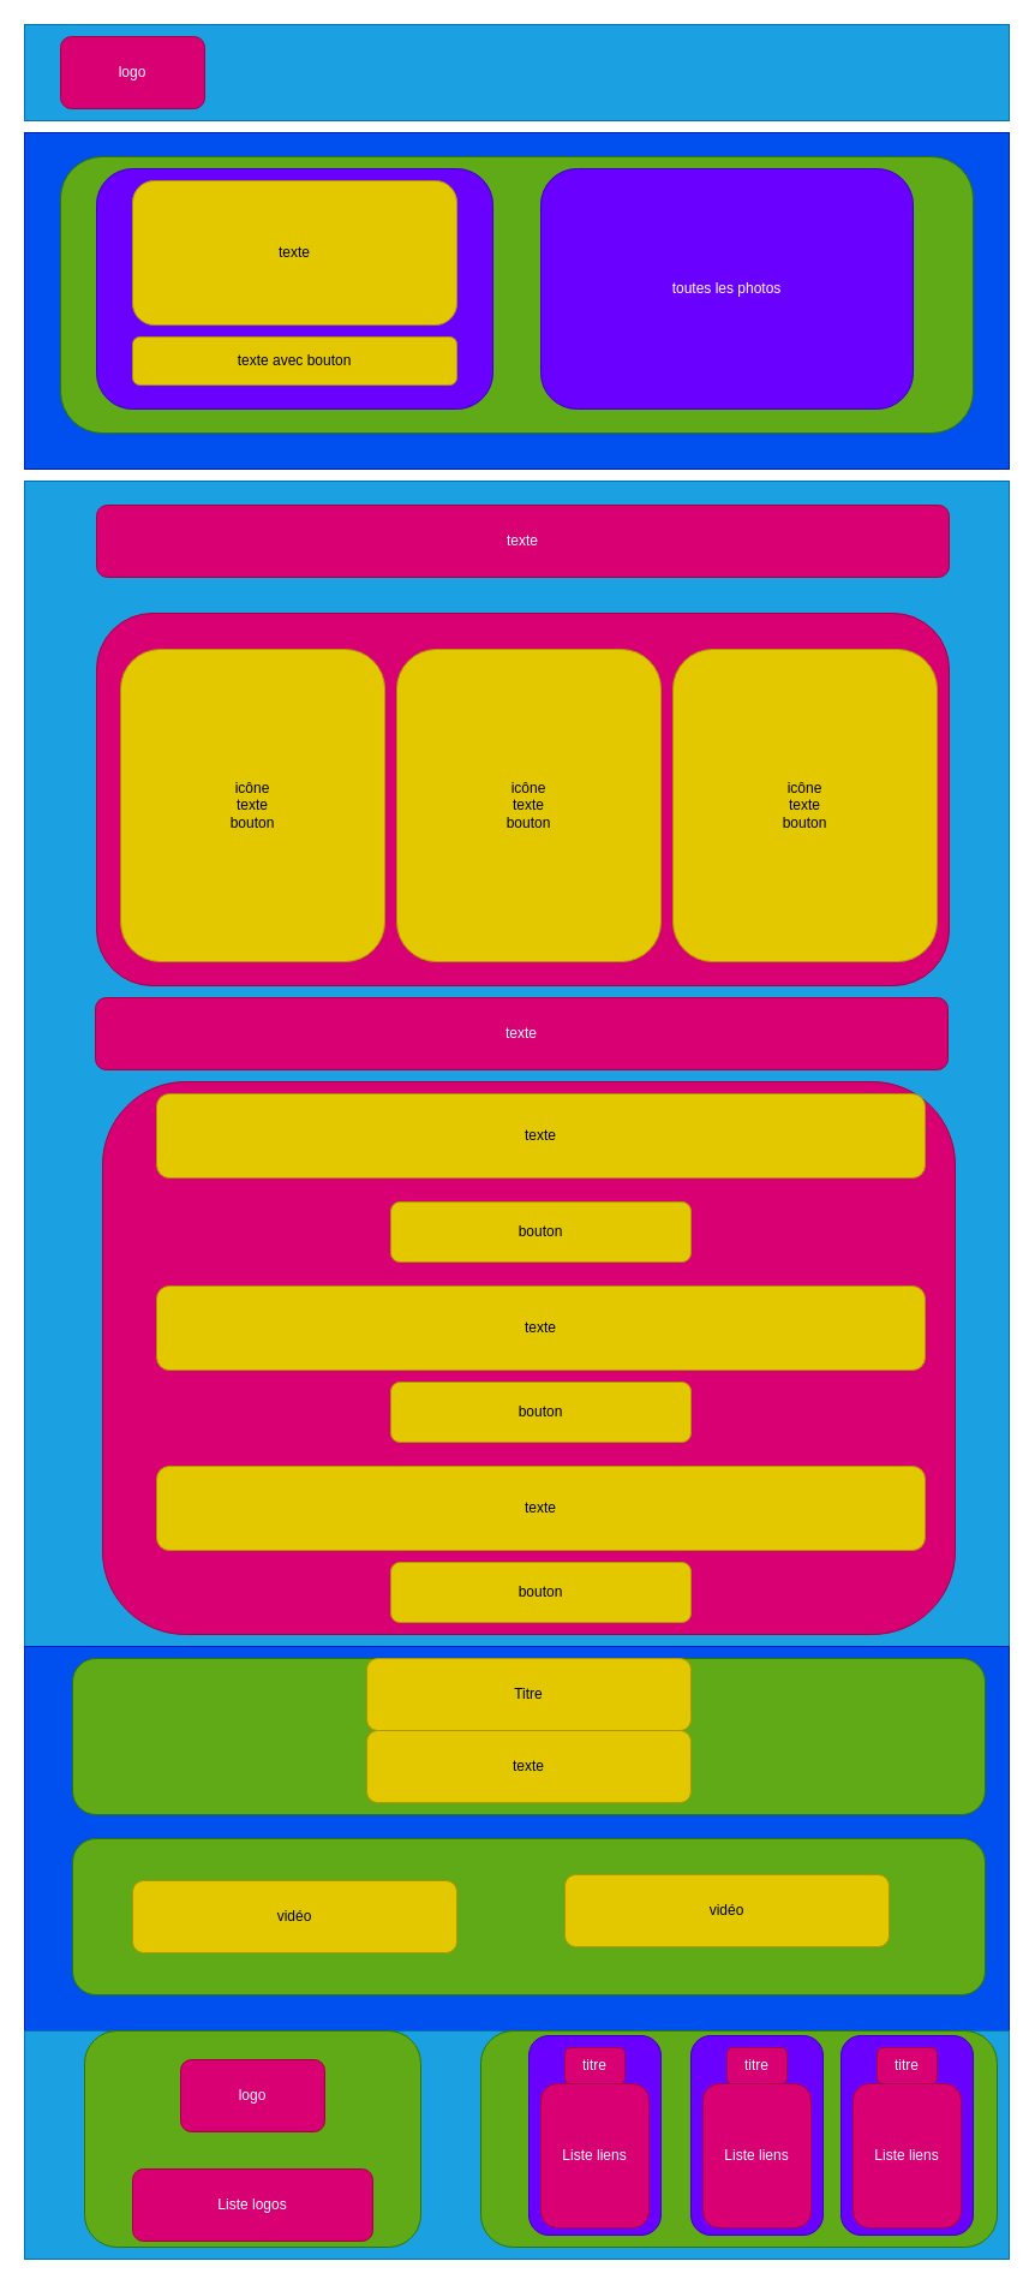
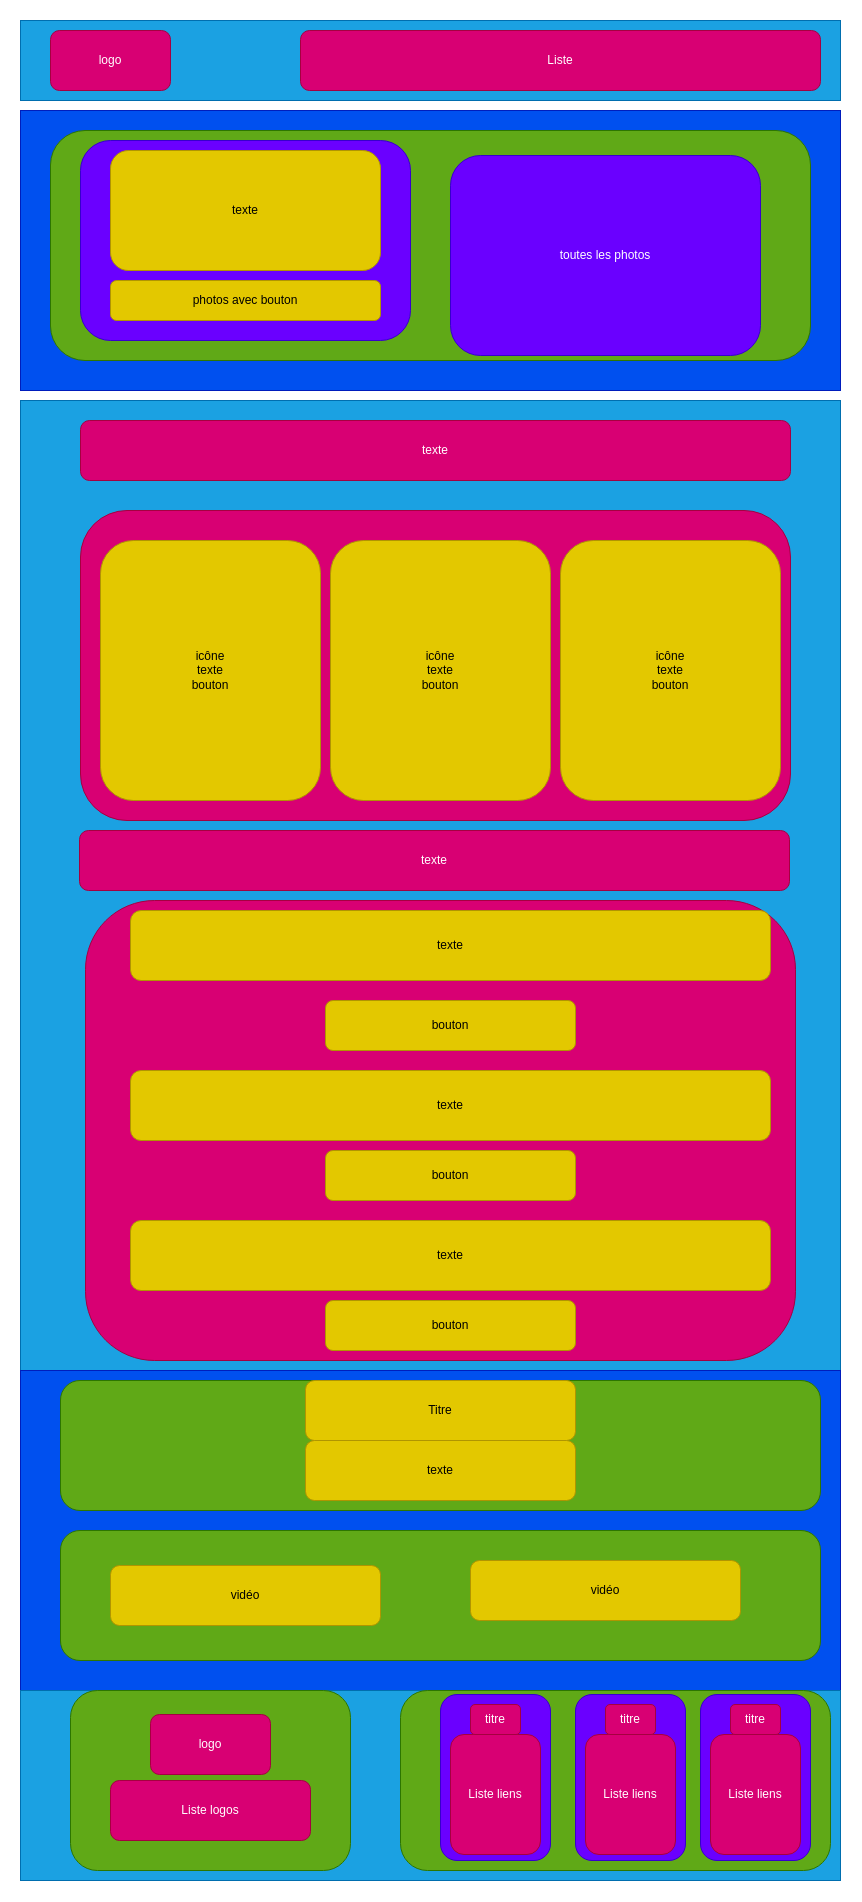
  <mxCell id="0" />
  <mxCell id="1" parent="0" />
  <mxCell id="2" value="" style="rounded=0;whiteSpace=wrap;html=1;fillColor=#1ba1e2;fontColor=#ffffff;strokeColor=#006EAF;" parent="1" vertex="1"><mxGeometry width="820" height="80" as="geometry" x="20" y="20" /></mxCell>
  <mxCell id="3" value="logo" style="rounded=1;whiteSpace=wrap;html=1;fillColor=#d80073;fontColor=#ffffff;strokeColor=#A50040;" parent="1" vertex="1"><mxGeometry x="50" y="30" width="120" height="60" as="geometry" /></mxCell>
+ <mxCell id="4" value="Liste" style="rounded=1;whiteSpace=wrap;html=1;fillColor=#d80073;fontColor=#ffffff;strokeColor=#A50040;" parent="1" vertex="1"><mxGeometry x="300" y="30" width="520" height="60" as="geometry" /></mxCell>
  <mxCell id="5" value="" style="rounded=0;whiteSpace=wrap;html=1;fillColor=#0050ef;fontColor=#ffffff;strokeColor=#001DBC;" parent="1" vertex="1"><mxGeometry y="110" width="820" height="280" as="geometry" x="20" /></mxCell>
  <mxCell id="6" value="" style="rounded=1;whiteSpace=wrap;html=1;fillColor=#60a917;fontColor=#ffffff;strokeColor=#2D7600;" parent="1" vertex="1"><mxGeometry x="50" y="130" width="760" height="230" as="geometry" /></mxCell>
  <mxCell id="7" value="" style="rounded=1;whiteSpace=wrap;html=1;fillColor=#6a00ff;fontColor=#ffffff;strokeColor=#3700CC;" parent="1" vertex="1"><mxGeometry x="80" y="140" width="330" height="200" as="geometry" /></mxCell>
- <mxCell id="8" value="toutes les photos" style="rounded=1;whiteSpace=wrap;html=1;fillColor=#6a00ff;fontColor=#ffffff;strokeColor=#3700CC;" parent="1" vertex="1"><mxGeometry x="450" y="140" width="310" height="200" as="geometry" /></mxCell>
+ <mxCell id="8" value="toutes les photos" style="rounded=1;whiteSpace=wrap;html=1;fillColor=#6a00ff;fontColor=#ffffff;strokeColor=#3700CC;" parent="1" vertex="1"><mxGeometry x="450" y="155" width="310" height="200" as="geometry" /></mxCell>
  <mxCell id="9" value="texte" style="rounded=1;whiteSpace=wrap;html=1;fillColor=#e3c800;fontColor=#000000;strokeColor=#B09500;" parent="1" vertex="1"><mxGeometry x="110" y="150" width="270" height="120" as="geometry" /></mxCell>
- <mxCell id="10" value="texte avec bouton" style="rounded=1;whiteSpace=wrap;html=1;fillColor=#e3c800;fontColor=#000000;strokeColor=#B09500;" parent="1" vertex="1"><mxGeometry x="110" y="280" width="270" height="40" as="geometry" /></mxCell>
+ <mxCell id="10" value="photos avec bouton" style="rounded=1;whiteSpace=wrap;html=1;fillColor=#e3c800;fontColor=#000000;strokeColor=#B09500;" parent="1" vertex="1"><mxGeometry x="110" y="280" width="270" height="40" as="geometry" /></mxCell>
  <mxCell id="11" value="" style="rounded=0;whiteSpace=wrap;html=1;fillColor=#1ba1e2;fontColor=#ffffff;strokeColor=#006EAF;" parent="1" vertex="1"><mxGeometry y="400" width="820" height="970" as="geometry" x="20" /></mxCell>
  <mxCell id="12" value="texte" style="rounded=1;whiteSpace=wrap;html=1;fillColor=#d80073;fontColor=#ffffff;strokeColor=#A50040;" parent="1" vertex="1"><mxGeometry x="80" y="420" width="710" height="60" as="geometry" /></mxCell>
  <mxCell id="13" value="" style="rounded=1;whiteSpace=wrap;html=1;fillColor=#d80073;fontColor=#ffffff;strokeColor=#A50040;" parent="1" vertex="1"><mxGeometry x="80" y="510" width="710" height="310" as="geometry" /></mxCell>
  <mxCell id="14" value="icône&lt;br&gt;texte&lt;br&gt;bouton" style="rounded=1;whiteSpace=wrap;html=1;fillColor=#e3c800;fontColor=#000000;strokeColor=#B09500;" parent="1" vertex="1"><mxGeometry x="100" y="540" width="220" height="260" as="geometry" /></mxCell>
  <mxCell id="15" value="icône&lt;br&gt;texte&lt;br&gt;bouton" style="rounded=1;whiteSpace=wrap;html=1;fillColor=#e3c800;fontColor=#000000;strokeColor=#B09500;" parent="1" vertex="1"><mxGeometry x="330" y="540" width="220" height="260" as="geometry" /></mxCell>
  <mxCell id="16" value="icône&lt;br&gt;texte&lt;br&gt;bouton" style="rounded=1;whiteSpace=wrap;html=1;fillColor=#e3c800;fontColor=#000000;strokeColor=#B09500;" parent="1" vertex="1"><mxGeometry x="560" y="540" width="220" height="260" as="geometry" /></mxCell>
  <mxCell id="17" value="texte" style="rounded=1;whiteSpace=wrap;html=1;fillColor=#d80073;fontColor=#ffffff;strokeColor=#A50040;" parent="1" vertex="1"><mxGeometry x="79" y="830" width="710" height="60" as="geometry" /></mxCell>
  <mxCell id="18" value="" style="rounded=1;whiteSpace=wrap;html=1;fillColor=#d80073;fontColor=#ffffff;strokeColor=#A50040;" parent="1" vertex="1"><mxGeometry x="85" y="900" width="710" height="460" as="geometry" /></mxCell>
  <mxCell id="19" value="texte" style="rounded=1;whiteSpace=wrap;html=1;fillColor=#e3c800;fontColor=#000000;strokeColor=#B09500;" parent="1" vertex="1"><mxGeometry x="130" y="910" width="640" height="70" as="geometry" /></mxCell>
  <mxCell id="20" value="texte" style="rounded=1;whiteSpace=wrap;html=1;fillColor=#e3c800;fontColor=#000000;strokeColor=#B09500;" parent="1" vertex="1"><mxGeometry x="130" y="1070" width="640" height="70" as="geometry" /></mxCell>
  <mxCell id="21" value="texte" style="rounded=1;whiteSpace=wrap;html=1;fillColor=#e3c800;fontColor=#000000;strokeColor=#B09500;" parent="1" vertex="1"><mxGeometry x="130" y="1220" width="640" height="70" as="geometry" /></mxCell>
  <mxCell id="22" value="bouton" style="rounded=1;whiteSpace=wrap;html=1;fillColor=#e3c800;fontColor=#000000;strokeColor=#B09500;" parent="1" vertex="1"><mxGeometry x="325" y="1000" width="250" height="50" as="geometry" /></mxCell>
  <mxCell id="23" value="bouton" style="rounded=1;whiteSpace=wrap;html=1;fillColor=#e3c800;fontColor=#000000;strokeColor=#B09500;" parent="1" vertex="1"><mxGeometry x="325" y="1150" width="250" height="50" as="geometry" /></mxCell>
  <mxCell id="24" value="bouton" style="rounded=1;whiteSpace=wrap;html=1;fillColor=#e3c800;fontColor=#000000;strokeColor=#B09500;" parent="1" vertex="1"><mxGeometry x="325" y="1300" width="250" height="50" as="geometry" /></mxCell>
  <mxCell id="25" value="" style="rounded=0;whiteSpace=wrap;html=1;fillColor=#0050ef;fontColor=#ffffff;strokeColor=#001DBC;" parent="1" vertex="1"><mxGeometry y="1370" width="820" height="320" as="geometry" x="20" /></mxCell>
  <mxCell id="26" value="" style="rounded=1;whiteSpace=wrap;html=1;fillColor=#60a917;fontColor=#ffffff;strokeColor=#2D7600;" parent="1" vertex="1"><mxGeometry x="60" y="1380" width="760" height="130" as="geometry" /></mxCell>
  <mxCell id="27" value="" style="rounded=1;whiteSpace=wrap;html=1;fillColor=#60a917;fontColor=#ffffff;strokeColor=#2D7600;" parent="1" vertex="1"><mxGeometry x="60" y="1530" width="760" height="130" as="geometry" /></mxCell>
  <mxCell id="28" value="Titre" style="rounded=1;whiteSpace=wrap;html=1;fillColor=#e3c800;fontColor=#000000;strokeColor=#B09500;" parent="1" vertex="1"><mxGeometry x="305" y="1380" width="270" height="60" as="geometry" /></mxCell>
  <mxCell id="29" value="texte" style="rounded=1;whiteSpace=wrap;html=1;fillColor=#e3c800;fontColor=#000000;strokeColor=#B09500;" parent="1" vertex="1"><mxGeometry x="305" y="1440" width="270" height="60" as="geometry" /></mxCell>
  <mxCell id="30" value="vidéo" style="rounded=1;whiteSpace=wrap;html=1;fillColor=#e3c800;fontColor=#000000;strokeColor=#B09500;" parent="1" vertex="1"><mxGeometry x="110" y="1565" width="270" height="60" as="geometry" /></mxCell>
  <mxCell id="31" value="vidéo" style="rounded=1;whiteSpace=wrap;html=1;fillColor=#e3c800;fontColor=#000000;strokeColor=#B09500;" parent="1" vertex="1"><mxGeometry x="470" y="1560" width="270" height="60" as="geometry" /></mxCell>
  <mxCell id="32" value="" style="rounded=0;whiteSpace=wrap;html=1;fillColor=#1ba1e2;fontColor=#ffffff;strokeColor=#006EAF;" parent="1" vertex="1"><mxGeometry y="1690" width="820" height="190" as="geometry" x="20" /></mxCell>
  <mxCell id="33" value="" style="rounded=1;whiteSpace=wrap;html=1;fillColor=#60a917;fontColor=#ffffff;strokeColor=#2D7600;" parent="1" vertex="1"><mxGeometry x="70" y="1690" width="280" height="180" as="geometry" /></mxCell>
  <mxCell id="34" value="logo" style="rounded=1;whiteSpace=wrap;html=1;fillColor=#d80073;fontColor=#ffffff;strokeColor=#A50040;" parent="1" vertex="1"><mxGeometry x="150" y="1714" width="120" height="60" as="geometry" /></mxCell>
- <mxCell id="35" value="Liste logos" style="rounded=1;whiteSpace=wrap;html=1;fillColor=#d80073;fontColor=#ffffff;strokeColor=#A50040;" parent="1" vertex="1"><mxGeometry x="110" y="1805" width="200" height="60" as="geometry" /></mxCell>
+ <mxCell id="35" value="Liste logos" style="rounded=1;whiteSpace=wrap;html=1;fillColor=#d80073;fontColor=#ffffff;strokeColor=#A50040;" parent="1" vertex="1"><mxGeometry x="110" y="1780" width="200" height="60" as="geometry" /></mxCell>
  <mxCell id="36" value="" style="rounded=1;whiteSpace=wrap;html=1;fillColor=#60a917;fontColor=#ffffff;strokeColor=#2D7600;" parent="1" vertex="1"><mxGeometry x="400" y="1690" width="430" height="180" as="geometry" /></mxCell>
  <mxCell id="37" value="" style="rounded=1;whiteSpace=wrap;html=1;fillColor=#6a00ff;fontColor=#ffffff;strokeColor=#3700CC;" parent="1" vertex="1"><mxGeometry x="440" y="1694" width="110" height="166" as="geometry" /></mxCell>
  <mxCell id="38" value="" style="rounded=1;whiteSpace=wrap;html=1;fillColor=#6a00ff;fontColor=#ffffff;strokeColor=#3700CC;" parent="1" vertex="1"><mxGeometry x="575" y="1694" width="110" height="166" as="geometry" /></mxCell>
  <mxCell id="39" value="" style="rounded=1;whiteSpace=wrap;html=1;fillColor=#6a00ff;fontColor=#ffffff;strokeColor=#3700CC;" parent="1" vertex="1"><mxGeometry x="700" y="1694" width="110" height="166" as="geometry" /></mxCell>
  <mxCell id="40" value="Liste liens" style="rounded=1;whiteSpace=wrap;html=1;fillColor=#d80073;fontColor=#ffffff;strokeColor=#A50040;" parent="1" vertex="1"><mxGeometry x="450" y="1734" width="90" height="120" as="geometry" /></mxCell>
  <mxCell id="41" value="Liste liens" style="rounded=1;whiteSpace=wrap;html=1;fillColor=#d80073;fontColor=#ffffff;strokeColor=#A50040;" parent="1" vertex="1"><mxGeometry x="585" y="1734" width="90" height="120" as="geometry" /></mxCell>
  <mxCell id="42" value="Liste liens" style="rounded=1;whiteSpace=wrap;html=1;fillColor=#d80073;fontColor=#ffffff;strokeColor=#A50040;" parent="1" vertex="1"><mxGeometry x="710" y="1734" width="90" height="120" as="geometry" /></mxCell>
  <mxCell id="43" value="titre" style="rounded=1;whiteSpace=wrap;html=1;fillColor=#d80073;fontColor=#ffffff;strokeColor=#A50040;" parent="1" vertex="1"><mxGeometry x="470" y="1704" width="50" height="30" as="geometry" /></mxCell>
  <mxCell id="44" value="titre" style="rounded=1;whiteSpace=wrap;html=1;fillColor=#d80073;fontColor=#ffffff;strokeColor=#A50040;" parent="1" vertex="1"><mxGeometry x="605" y="1704" width="50" height="30" as="geometry" /></mxCell>
  <mxCell id="45" value="titre" style="rounded=1;whiteSpace=wrap;html=1;fillColor=#d80073;fontColor=#ffffff;strokeColor=#A50040;" parent="1" vertex="1"><mxGeometry x="730" y="1704" width="50" height="30" as="geometry" /></mxCell>
